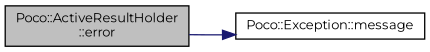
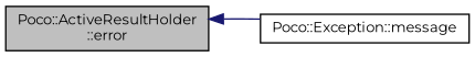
  digraph {
    rankdir=LR
    fontname=Montserrat
    node [color=black fontname=Montserrat fontsize=10 shape=record style=filled]
    n1 [fillcolor=grey75 fontcolor=black height=0.2 label="Poco::ActiveResultHolder\l::error" width=0.4]
    n2 [fillcolor=white height=0.2 label="Poco::Exception::message" width=0.4]
-   n1 -> n2 [color=midnightblue fontname=Montserrat fontsize=10 labelfontname=Helvetica labelfontsize=10 style=solid]
+   n2 -> n1 [color=midnightblue fontname=Montserrat fontsize=10 labelfontname=Helvetica labelfontsize=10 style=solid]
  }
